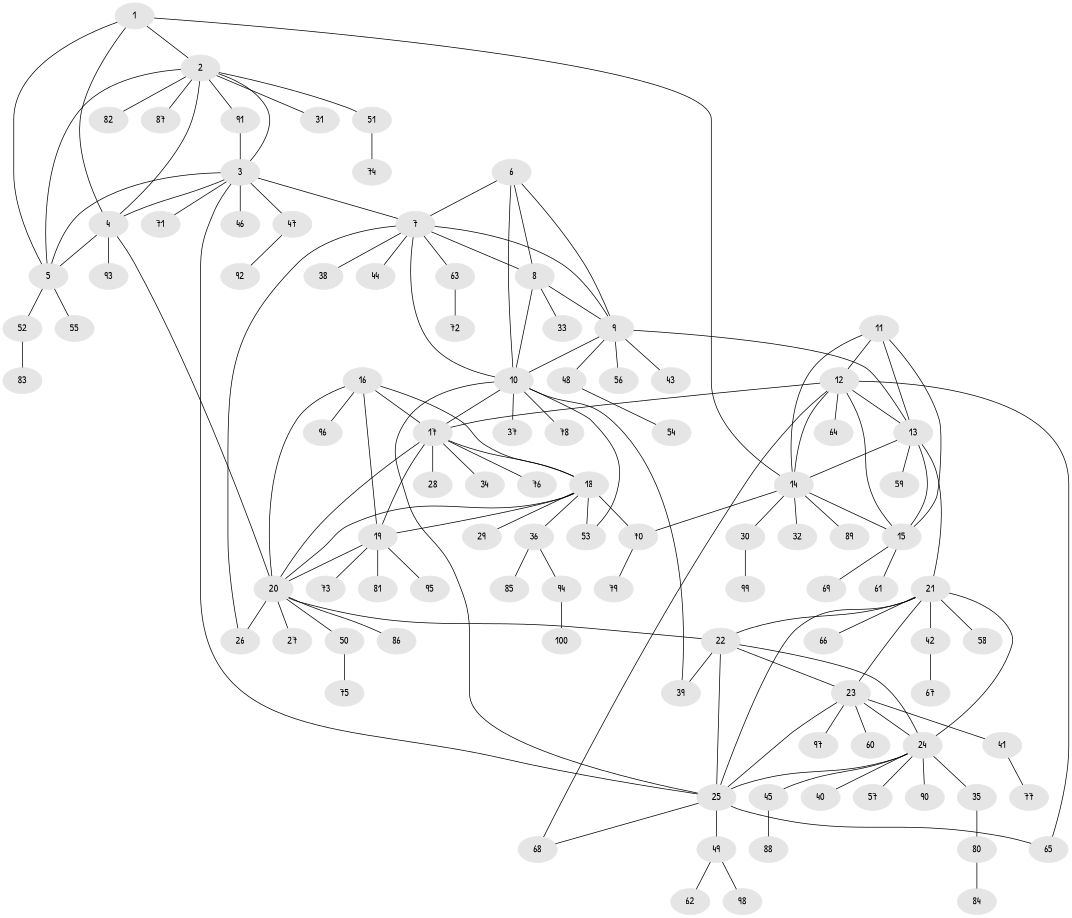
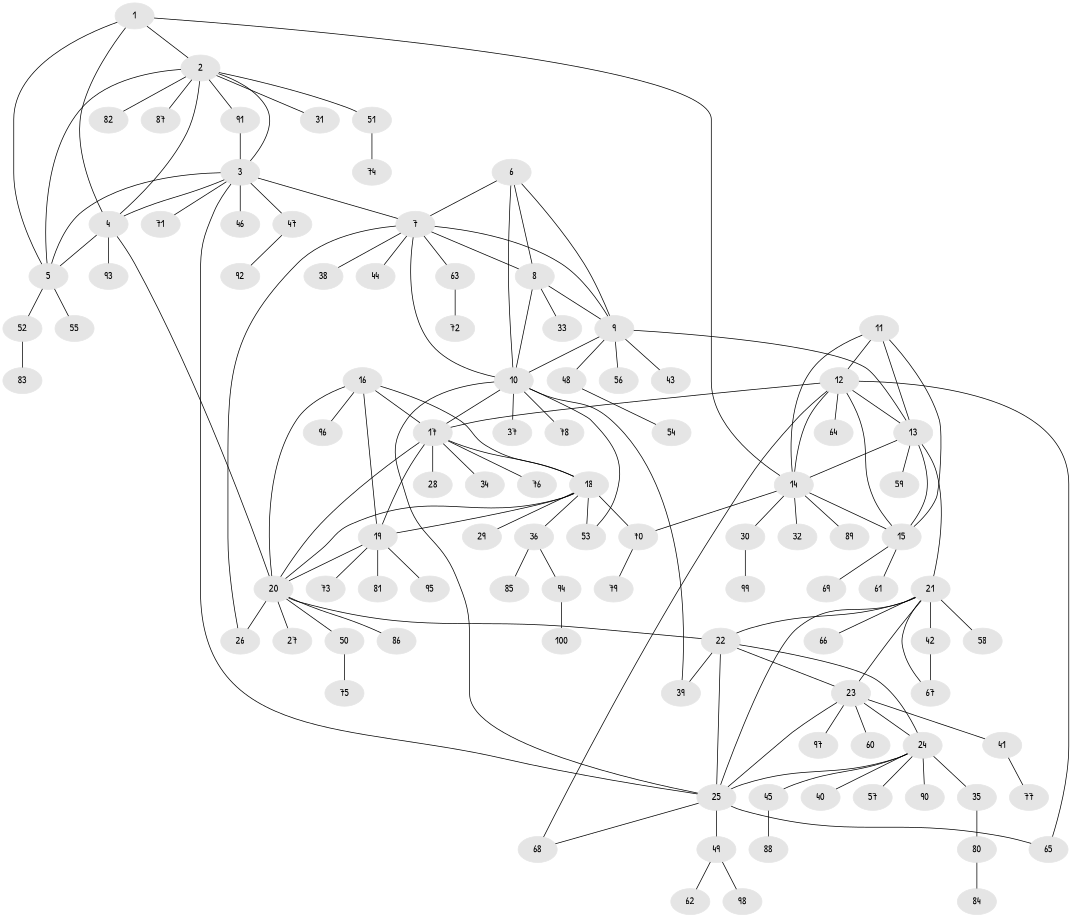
  graph {
    fontname="Patrick Hand"
    node [color=gray90 fontname="Patrick Hand" style=filled]
    edge [fontname="Patrick Hand"]
    1
    2
    4
    5
    14
    3
    31
    51
    82
    87
    91
    7
    25
    46
    47
    71
    20
    93
    52
    55
    15
    30
    32
    70
    89
    74
    8
    9
    10
    26
    38
    44
    63
    65
    68
    49
    92
    22
    27
    50
    86
    83
    6
    33
    13
    43
    48
    56
    17
    37
    39
    53
    78
    72
    21
    59
    54
    18
    19
    28
    34
    76
    11
    12
    64
    61
    69
    23
    24
    42
    58
    66
    99
    79
    16
    96
    29
    36
    73
    81
    95
    85
    94
    75
    41
    60
    97
    35
    40
    45
    57
    90
    67
    77
    80
    88
    62
    98
    84
    100
    1 -- 2
    1 -- 4
    1 -- 5
    1 -- 14
    2 -- 4
    2 -- 5
    2 -- 3
    2 -- 31
    2 -- 51
    2 -- 82
    2 -- 87
    2 -- 91
    4 -- 5
    4 -- 20
    4 -- 93
    5 -- 52
    5 -- 55
    14 -- 15
    14 -- 30
    14 -- 32
    14 -- 70
    14 -- 89
    3 -- 4
    3 -- 5
    3 -- 7
    3 -- 25
    3 -- 46
    3 -- 47
    3 -- 71
    51 -- 74
    91 -- 3
    7 -- 8
    7 -- 9
    7 -- 10
    7 -- 26
    7 -- 38
    7 -- 44
    7 -- 63
    25 -- 65
    25 -- 68
    25 -- 49
    47 -- 92
    20 -- 26
    20 -- 22
    20 -- 27
    20 -- 50
    20 -- 86
    52 -- 83
    15 -- 61
    15 -- 69
    30 -- 99
    70 -- 79
    8 -- 9
    8 -- 10
    8 -- 33
    9 -- 10
    9 -- 13
    9 -- 43
    9 -- 48
    9 -- 56
    10 -- 25
    10 -- 17
    10 -- 37
    10 -- 39
    10 -- 53
    10 -- 78
    63 -- 72
    49 -- 62
    49 -- 98
    22 -- 25
    22 -- 39
    22 -- 23
    22 -- 24
    50 -- 75
    6 -- 7
    6 -- 8
    6 -- 9
    6 -- 10
    13 -- 14
    13 -- 15
    13 -- 21
    13 -- 59
    48 -- 54
    17 -- 20
    17 -- 18
    17 -- 19
    17 -- 28
    17 -- 34
    17 -- 76
    21 -- 25
    21 -- 22
    21 -- 23
-   21 -- 24
+   21 -- 67
    21 -- 42
    21 -- 58
    21 -- 66
    18 -- 20
    18 -- 70
    18 -- 53
    18 -- 19
    18 -- 29
    18 -- 36
    19 -- 20
    19 -- 73
    19 -- 81
    19 -- 95
    11 -- 14
    11 -- 15
    11 -- 13
    11 -- 12
    12 -- 14
    12 -- 15
    12 -- 65
    12 -- 68
    12 -- 13
    12 -- 17
    12 -- 64
    23 -- 25
    23 -- 24
    23 -- 41
    23 -- 60
    23 -- 97
    24 -- 25
    24 -- 35
    24 -- 40
    24 -- 45
    24 -- 57
    24 -- 90
    42 -- 67
    16 -- 20
    16 -- 17
    16 -- 18
    16 -- 19
    16 -- 96
    36 -- 85
    36 -- 94
    94 -- 100
    41 -- 77
    35 -- 80
    45 -- 88
    80 -- 84
  }
